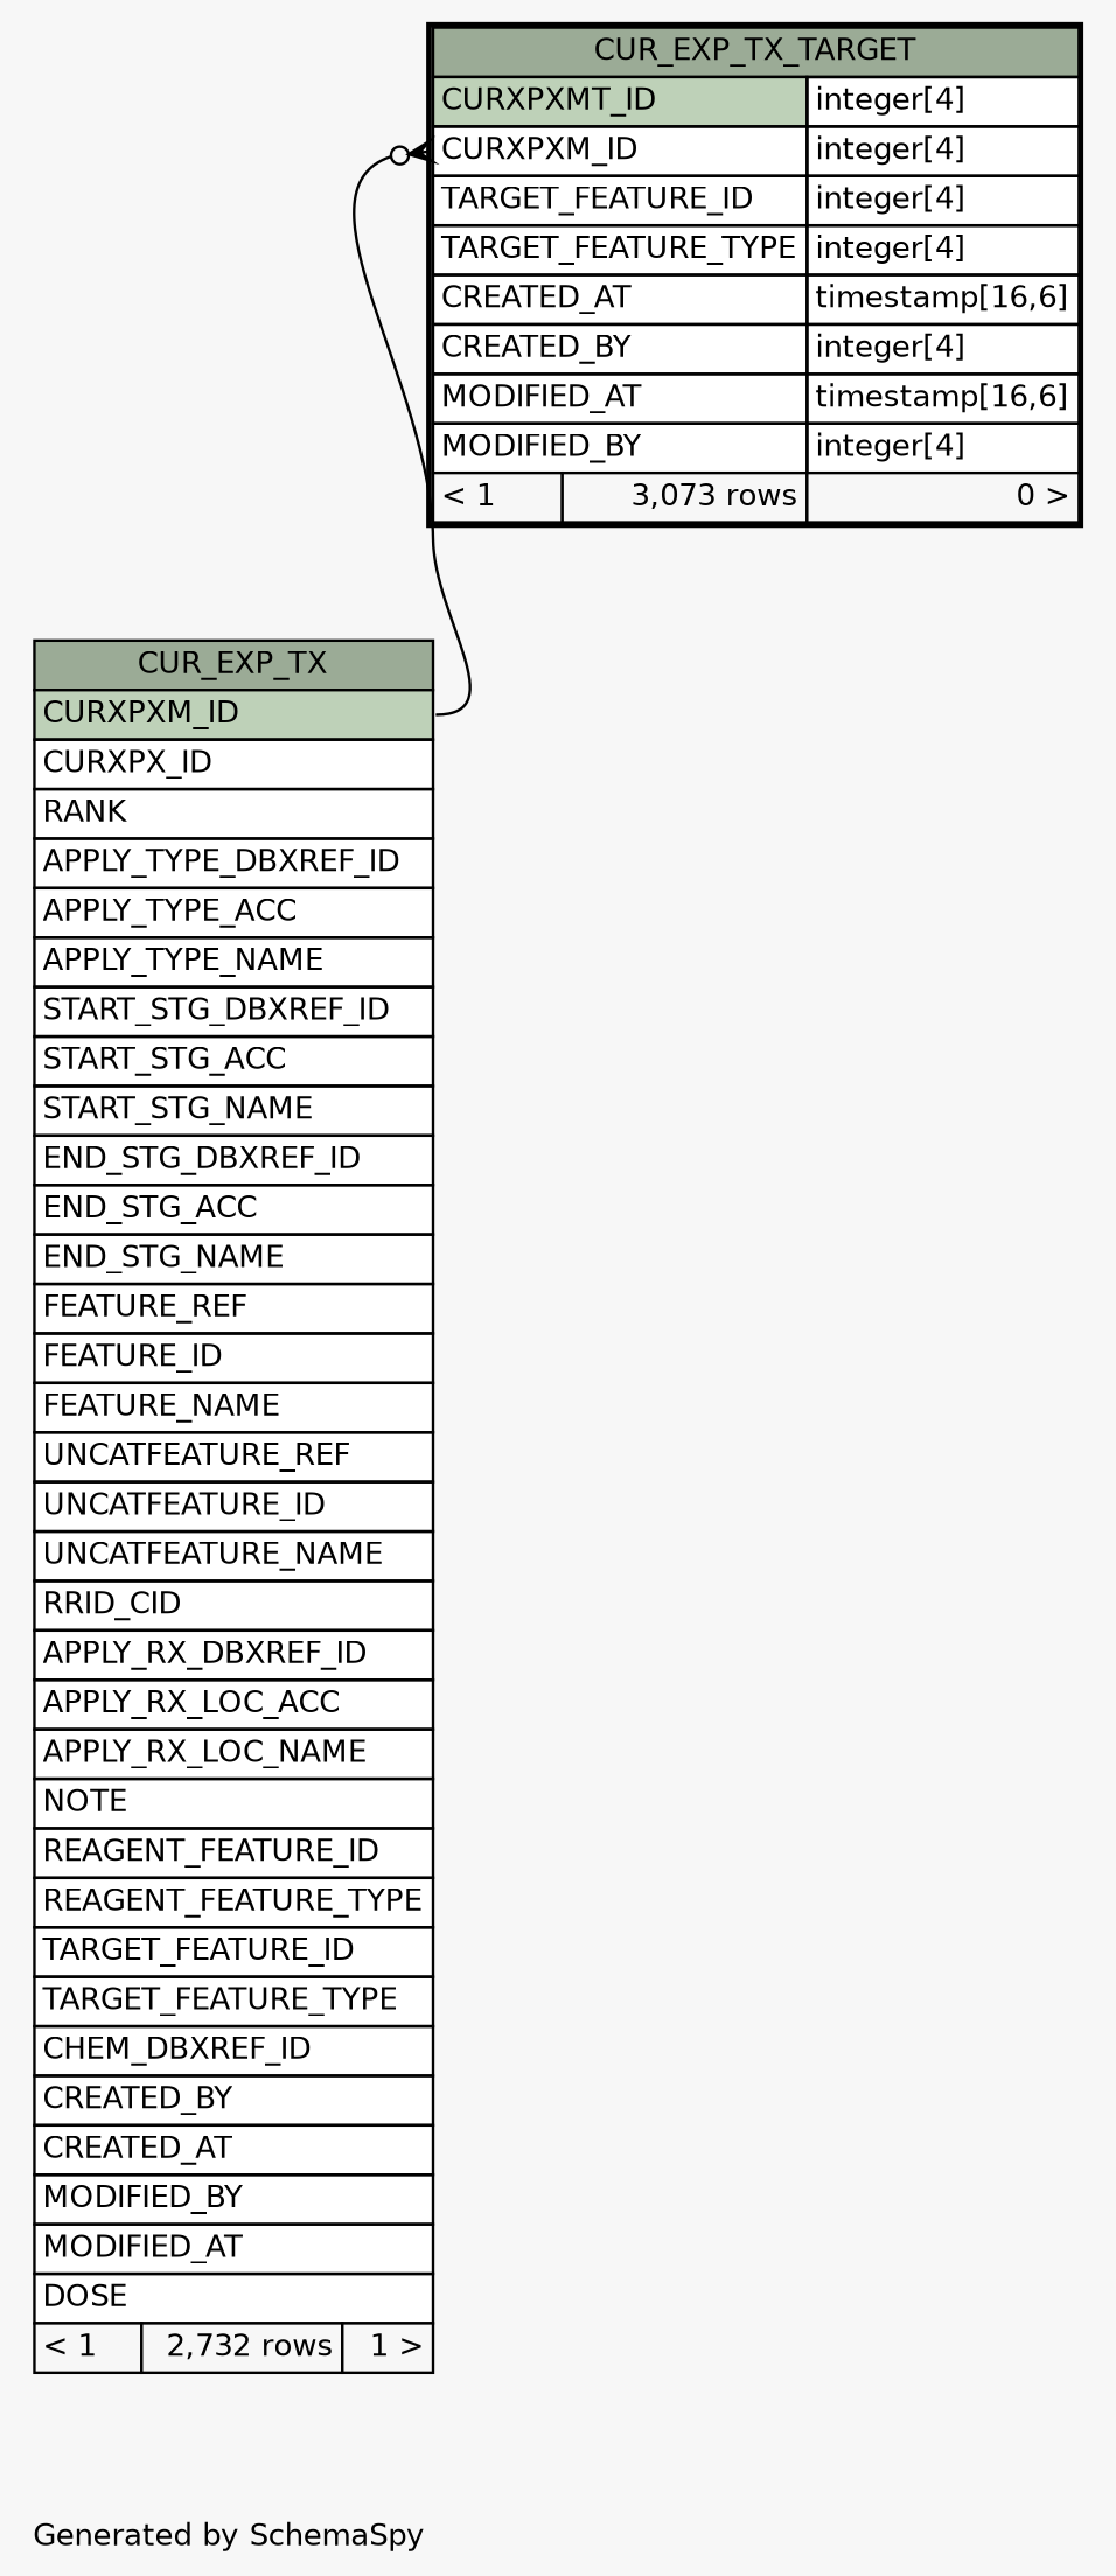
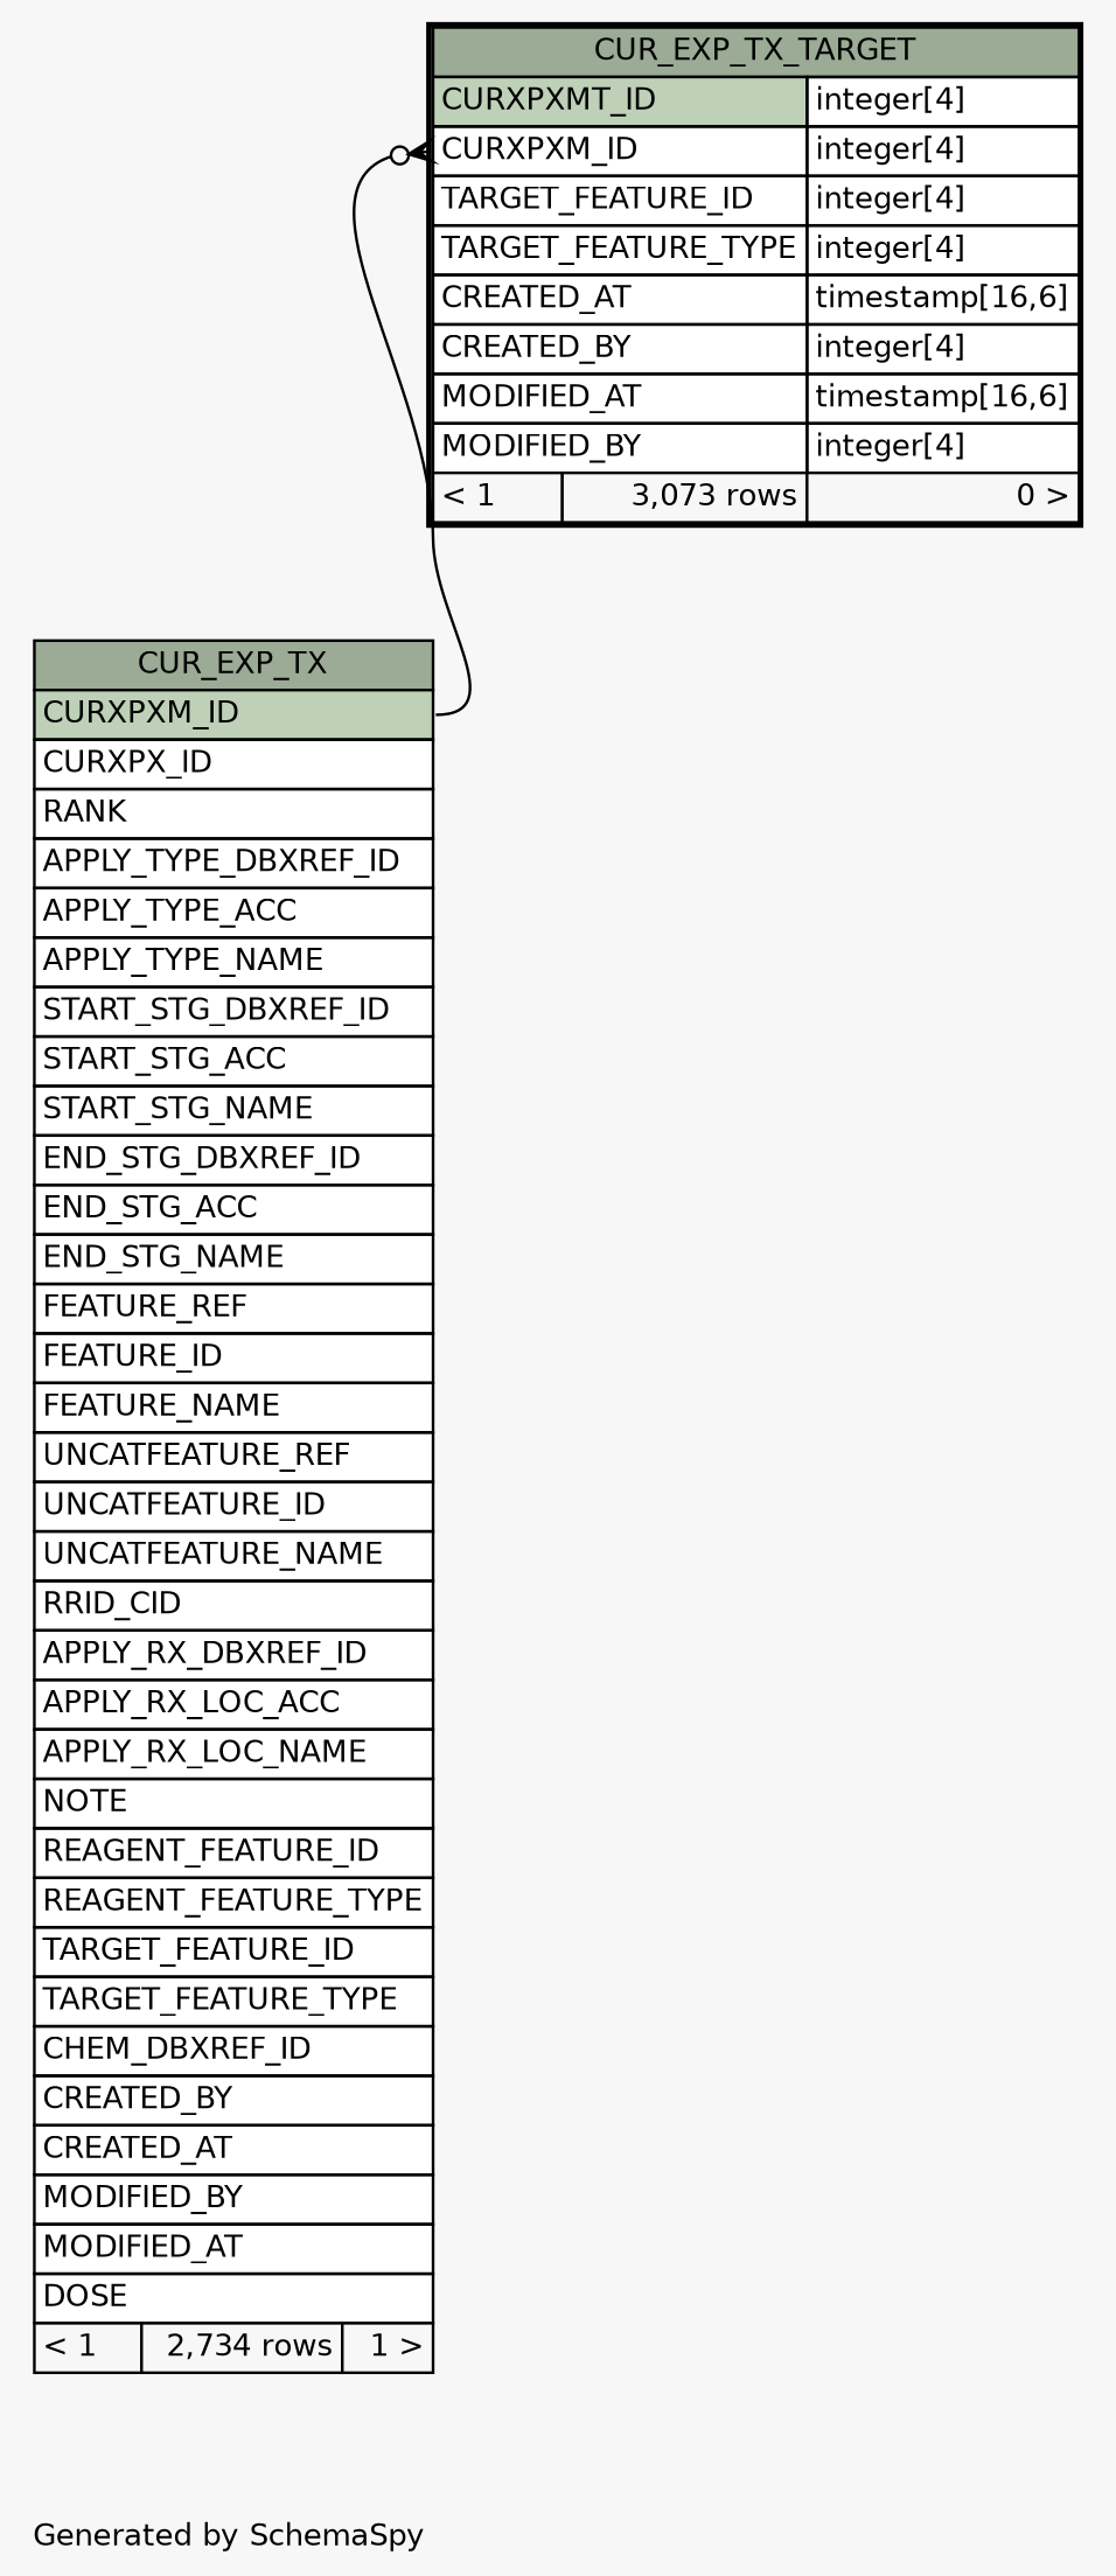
  digraph {
    bgcolor="#f7f7f7"
    fontname=Helvetica
    fontsize=11
    label="\nGenerated by SchemaSpy"
    labeljust=l
    nodesep=0.18
    rankdir=TB
    ranksep=0.46
    node [fontname=Helvetica fontsize=11 shape=plaintext]
    n1 [label=<     <TABLE BORDER="2" CELLBORDER="1" CELLSPACING="0" BGCOLOR="#ffffff">       <TR><TD COLSPAN="3" BGCOLOR="#9bab96" ALIGN="CENTER">CUR_EXP_TX_TARGET</TD></TR>       <TR><TD PORT="CURXPXMT_ID" COLSPAN="2" BGCOLOR="#bed1b8" ALIGN="LEFT">CURXPXMT_ID</TD><TD PORT="CURXPXMT_ID.type" ALIGN="LEFT">integer[4]</TD></TR>       <TR><TD PORT="CURXPXM_ID" COLSPAN="2" ALIGN="LEFT">CURXPXM_ID</TD><TD PORT="CURXPXM_ID.type" ALIGN="LEFT">integer[4]</TD></TR>       <TR><TD PORT="TARGET_FEATURE_ID" COLSPAN="2" ALIGN="LEFT">TARGET_FEATURE_ID</TD><TD PORT="TARGET_FEATURE_ID.type" ALIGN="LEFT">integer[4]</TD></TR>       <TR><TD PORT="TARGET_FEATURE_TYPE" COLSPAN="2" ALIGN="LEFT">TARGET_FEATURE_TYPE</TD><TD PORT="TARGET_FEATURE_TYPE.type" ALIGN="LEFT">integer[4]</TD></TR>       <TR><TD PORT="CREATED_AT" COLSPAN="2" ALIGN="LEFT">CREATED_AT</TD><TD PORT="CREATED_AT.type" ALIGN="LEFT">timestamp[16,6]</TD></TR>       <TR><TD PORT="CREATED_BY" COLSPAN="2" ALIGN="LEFT">CREATED_BY</TD><TD PORT="CREATED_BY.type" ALIGN="LEFT">integer[4]</TD></TR>       <TR><TD PORT="MODIFIED_AT" COLSPAN="2" ALIGN="LEFT">MODIFIED_AT</TD><TD PORT="MODIFIED_AT.type" ALIGN="LEFT">timestamp[16,6]</TD></TR>       <TR><TD PORT="MODIFIED_BY" COLSPAN="2" ALIGN="LEFT">MODIFIED_BY</TD><TD PORT="MODIFIED_BY.type" ALIGN="LEFT">integer[4]</TD></TR>       <TR><TD ALIGN="LEFT" BGCOLOR="#f7f7f7">&lt; 1</TD><TD ALIGN="RIGHT" BGCOLOR="#f7f7f7">3,073 rows</TD><TD ALIGN="RIGHT" BGCOLOR="#f7f7f7">0 &gt;</TD></TR>     </TABLE>>]
-   n2 [label=<     <TABLE BORDER="0" CELLBORDER="1" CELLSPACING="0" BGCOLOR="#ffffff">       <TR><TD COLSPAN="3" BGCOLOR="#9bab96" ALIGN="CENTER">CUR_EXP_TX</TD></TR>       <TR><TD PORT="CURXPXM_ID" COLSPAN="3" BGCOLOR="#bed1b8" ALIGN="LEFT">CURXPXM_ID</TD></TR>       <TR><TD PORT="CURXPX_ID" COLSPAN="3" ALIGN="LEFT">CURXPX_ID</TD></TR>       <TR><TD PORT="RANK" COLSPAN="3" ALIGN="LEFT">RANK</TD></TR>       <TR><TD PORT="APPLY_TYPE_DBXREF_ID" COLSPAN="3" ALIGN="LEFT">APPLY_TYPE_DBXREF_ID</TD></TR>       <TR><TD PORT="APPLY_TYPE_ACC" COLSPAN="3" ALIGN="LEFT">APPLY_TYPE_ACC</TD></TR>       <TR><TD PORT="APPLY_TYPE_NAME" COLSPAN="3" ALIGN="LEFT">APPLY_TYPE_NAME</TD></TR>       <TR><TD PORT="START_STG_DBXREF_ID" COLSPAN="3" ALIGN="LEFT">START_STG_DBXREF_ID</TD></TR>       <TR><TD PORT="START_STG_ACC" COLSPAN="3" ALIGN="LEFT">START_STG_ACC</TD></TR>       <TR><TD PORT="START_STG_NAME" COLSPAN="3" ALIGN="LEFT">START_STG_NAME</TD></TR>       <TR><TD PORT="END_STG_DBXREF_ID" COLSPAN="3" ALIGN="LEFT">END_STG_DBXREF_ID</TD></TR>       <TR><TD PORT="END_STG_ACC" COLSPAN="3" ALIGN="LEFT">END_STG_ACC</TD></TR>       <TR><TD PORT="END_STG_NAME" COLSPAN="3" ALIGN="LEFT">END_STG_NAME</TD></TR>       <TR><TD PORT="FEATURE_REF" COLSPAN="3" ALIGN="LEFT">FEATURE_REF</TD></TR>       <TR><TD PORT="FEATURE_ID" COLSPAN="3" ALIGN="LEFT">FEATURE_ID</TD></TR>       <TR><TD PORT="FEATURE_NAME" COLSPAN="3" ALIGN="LEFT">FEATURE_NAME</TD></TR>       <TR><TD PORT="UNCATFEATURE_REF" COLSPAN="3" ALIGN="LEFT">UNCATFEATURE_REF</TD></TR>       <TR><TD PORT="UNCATFEATURE_ID" COLSPAN="3" ALIGN="LEFT">UNCATFEATURE_ID</TD></TR>       <TR><TD PORT="UNCATFEATURE_NAME" COLSPAN="3" ALIGN="LEFT">UNCATFEATURE_NAME</TD></TR>       <TR><TD PORT="RRID_CID" COLSPAN="3" ALIGN="LEFT">RRID_CID</TD></TR>       <TR><TD PORT="APPLY_RX_DBXREF_ID" COLSPAN="3" ALIGN="LEFT">APPLY_RX_DBXREF_ID</TD></TR>       <TR><TD PORT="APPLY_RX_LOC_ACC" COLSPAN="3" ALIGN="LEFT">APPLY_RX_LOC_ACC</TD></TR>       <TR><TD PORT="APPLY_RX_LOC_NAME" COLSPAN="3" ALIGN="LEFT">APPLY_RX_LOC_NAME</TD></TR>       <TR><TD PORT="NOTE" COLSPAN="3" ALIGN="LEFT">NOTE</TD></TR>       <TR><TD PORT="REAGENT_FEATURE_ID" COLSPAN="3" ALIGN="LEFT">REAGENT_FEATURE_ID</TD></TR>       <TR><TD PORT="REAGENT_FEATURE_TYPE" COLSPAN="3" ALIGN="LEFT">REAGENT_FEATURE_TYPE</TD></TR>       <TR><TD PORT="TARGET_FEATURE_ID" COLSPAN="3" ALIGN="LEFT">TARGET_FEATURE_ID</TD></TR>       <TR><TD PORT="TARGET_FEATURE_TYPE" COLSPAN="3" ALIGN="LEFT">TARGET_FEATURE_TYPE</TD></TR>       <TR><TD PORT="CHEM_DBXREF_ID" COLSPAN="3" ALIGN="LEFT">CHEM_DBXREF_ID</TD></TR>       <TR><TD PORT="CREATED_BY" COLSPAN="3" ALIGN="LEFT">CREATED_BY</TD></TR>       <TR><TD PORT="CREATED_AT" COLSPAN="3" ALIGN="LEFT">CREATED_AT</TD></TR>       <TR><TD PORT="MODIFIED_BY" COLSPAN="3" ALIGN="LEFT">MODIFIED_BY</TD></TR>       <TR><TD PORT="MODIFIED_AT" COLSPAN="3" ALIGN="LEFT">MODIFIED_AT</TD></TR>       <TR><TD PORT="DOSE" COLSPAN="3" ALIGN="LEFT">DOSE</TD></TR>       <TR><TD ALIGN="LEFT" BGCOLOR="#f7f7f7">&lt; 1</TD><TD ALIGN="RIGHT" BGCOLOR="#f7f7f7">2,732 rows</TD><TD ALIGN="RIGHT" BGCOLOR="#f7f7f7">1 &gt;</TD></TR>     </TABLE>>]
+   n2 [label=<     <TABLE BORDER="0" CELLBORDER="1" CELLSPACING="0" BGCOLOR="#ffffff">       <TR><TD COLSPAN="3" BGCOLOR="#9bab96" ALIGN="CENTER">CUR_EXP_TX</TD></TR>       <TR><TD PORT="CURXPXM_ID" COLSPAN="3" BGCOLOR="#bed1b8" ALIGN="LEFT">CURXPXM_ID</TD></TR>       <TR><TD PORT="CURXPX_ID" COLSPAN="3" ALIGN="LEFT">CURXPX_ID</TD></TR>       <TR><TD PORT="RANK" COLSPAN="3" ALIGN="LEFT">RANK</TD></TR>       <TR><TD PORT="APPLY_TYPE_DBXREF_ID" COLSPAN="3" ALIGN="LEFT">APPLY_TYPE_DBXREF_ID</TD></TR>       <TR><TD PORT="APPLY_TYPE_ACC" COLSPAN="3" ALIGN="LEFT">APPLY_TYPE_ACC</TD></TR>       <TR><TD PORT="APPLY_TYPE_NAME" COLSPAN="3" ALIGN="LEFT">APPLY_TYPE_NAME</TD></TR>       <TR><TD PORT="START_STG_DBXREF_ID" COLSPAN="3" ALIGN="LEFT">START_STG_DBXREF_ID</TD></TR>       <TR><TD PORT="START_STG_ACC" COLSPAN="3" ALIGN="LEFT">START_STG_ACC</TD></TR>       <TR><TD PORT="START_STG_NAME" COLSPAN="3" ALIGN="LEFT">START_STG_NAME</TD></TR>       <TR><TD PORT="END_STG_DBXREF_ID" COLSPAN="3" ALIGN="LEFT">END_STG_DBXREF_ID</TD></TR>       <TR><TD PORT="END_STG_ACC" COLSPAN="3" ALIGN="LEFT">END_STG_ACC</TD></TR>       <TR><TD PORT="END_STG_NAME" COLSPAN="3" ALIGN="LEFT">END_STG_NAME</TD></TR>       <TR><TD PORT="FEATURE_REF" COLSPAN="3" ALIGN="LEFT">FEATURE_REF</TD></TR>       <TR><TD PORT="FEATURE_ID" COLSPAN="3" ALIGN="LEFT">FEATURE_ID</TD></TR>       <TR><TD PORT="FEATURE_NAME" COLSPAN="3" ALIGN="LEFT">FEATURE_NAME</TD></TR>       <TR><TD PORT="UNCATFEATURE_REF" COLSPAN="3" ALIGN="LEFT">UNCATFEATURE_REF</TD></TR>       <TR><TD PORT="UNCATFEATURE_ID" COLSPAN="3" ALIGN="LEFT">UNCATFEATURE_ID</TD></TR>       <TR><TD PORT="UNCATFEATURE_NAME" COLSPAN="3" ALIGN="LEFT">UNCATFEATURE_NAME</TD></TR>       <TR><TD PORT="RRID_CID" COLSPAN="3" ALIGN="LEFT">RRID_CID</TD></TR>       <TR><TD PORT="APPLY_RX_DBXREF_ID" COLSPAN="3" ALIGN="LEFT">APPLY_RX_DBXREF_ID</TD></TR>       <TR><TD PORT="APPLY_RX_LOC_ACC" COLSPAN="3" ALIGN="LEFT">APPLY_RX_LOC_ACC</TD></TR>       <TR><TD PORT="APPLY_RX_LOC_NAME" COLSPAN="3" ALIGN="LEFT">APPLY_RX_LOC_NAME</TD></TR>       <TR><TD PORT="NOTE" COLSPAN="3" ALIGN="LEFT">NOTE</TD></TR>       <TR><TD PORT="REAGENT_FEATURE_ID" COLSPAN="3" ALIGN="LEFT">REAGENT_FEATURE_ID</TD></TR>       <TR><TD PORT="REAGENT_FEATURE_TYPE" COLSPAN="3" ALIGN="LEFT">REAGENT_FEATURE_TYPE</TD></TR>       <TR><TD PORT="TARGET_FEATURE_ID" COLSPAN="3" ALIGN="LEFT">TARGET_FEATURE_ID</TD></TR>       <TR><TD PORT="TARGET_FEATURE_TYPE" COLSPAN="3" ALIGN="LEFT">TARGET_FEATURE_TYPE</TD></TR>       <TR><TD PORT="CHEM_DBXREF_ID" COLSPAN="3" ALIGN="LEFT">CHEM_DBXREF_ID</TD></TR>       <TR><TD PORT="CREATED_BY" COLSPAN="3" ALIGN="LEFT">CREATED_BY</TD></TR>       <TR><TD PORT="CREATED_AT" COLSPAN="3" ALIGN="LEFT">CREATED_AT</TD></TR>       <TR><TD PORT="MODIFIED_BY" COLSPAN="3" ALIGN="LEFT">MODIFIED_BY</TD></TR>       <TR><TD PORT="MODIFIED_AT" COLSPAN="3" ALIGN="LEFT">MODIFIED_AT</TD></TR>       <TR><TD PORT="DOSE" COLSPAN="3" ALIGN="LEFT">DOSE</TD></TR>       <TR><TD ALIGN="LEFT" BGCOLOR="#f7f7f7">&lt; 1</TD><TD ALIGN="RIGHT" BGCOLOR="#f7f7f7">2,734 rows</TD><TD ALIGN="RIGHT" BGCOLOR="#f7f7f7">1 &gt;</TD></TR>     </TABLE>>]
    n1 -> n2 [arrowhead=none arrowsize=0.8 arrowtail=crowodot dir=back headport="CURXPXM_ID:e" tailport="CURXPXM_ID:w"]
  }
